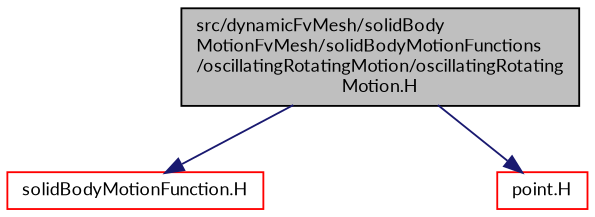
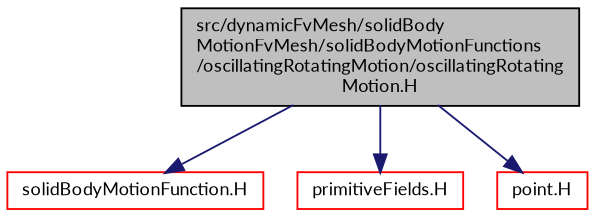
  digraph {
    fontname=Lato
    node [color=red fontname=Lato fontsize=10 shape=record]
    edge [color=midnightblue fontname=Lato fontsize=10 labelfontname=Helvetica labelfontsize=10 style=solid]
    n1 [color=black fillcolor=grey75 fontcolor=black height=0.2 label="src/dynamicFvMesh/solidBody\lMotionFvMesh/solidBodyMotionFunctions\l/oscillatingRotatingMotion/oscillatingRotating\lMotion.H" style=filled width=0.4]
    n2 [height=0.2 label="solidBodyMotionFunction.H" width=0.4]
+   n3 [height=0.2 label="primitiveFields.H" width=0.4]
    n4 [height=0.2 label="point.H" width=0.4]
    n1 -> n2
+   n1 -> n3
    n1 -> n4
  }
